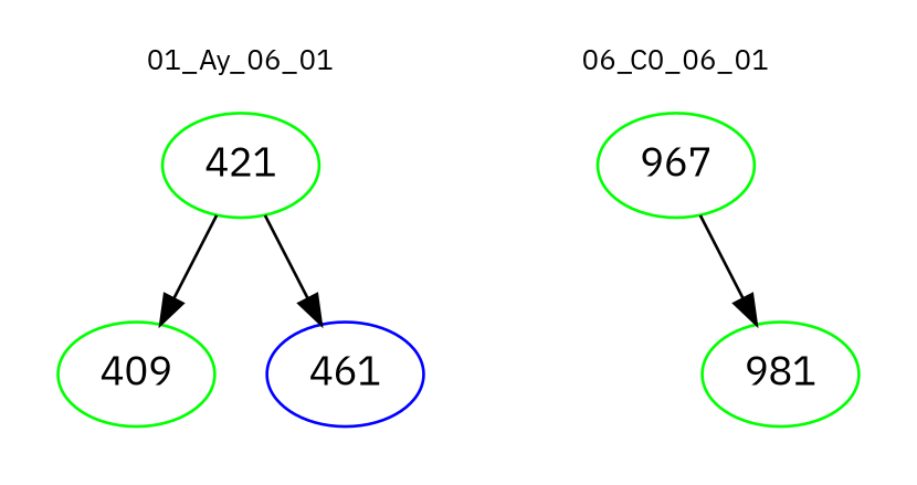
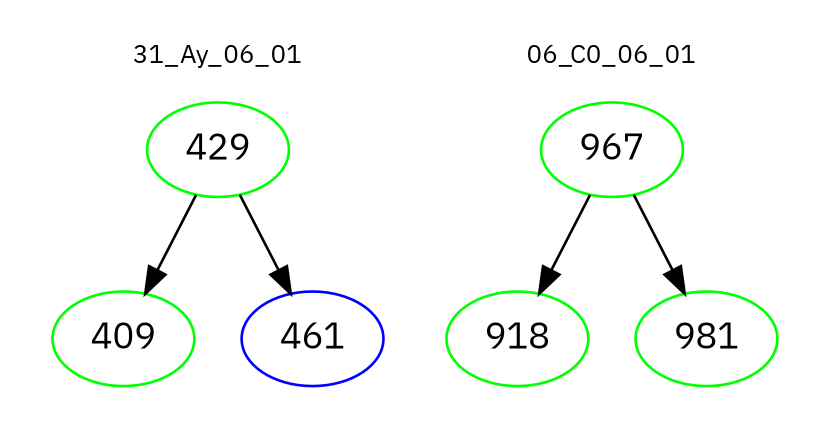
  digraph {
    fontname="IBM Plex Sans"
    node [color=green fontname="IBM Plex Sans"]
    edge [color=black fontname="IBM Plex Sans"]
-   n1 [label=421]
+   n1 [label=429]
    n2 [label=409]
    n3 [color=blue label=461]
    n4 [label=967]
+   n5 [label=918]
    n6 [label=981]
    subgraph cluster_1 {
      color=white
      fontsize=10
-     label="01_Ay_06_01"
+     label="31_Ay_06_01"
      n1
      n2
      n3
    }
    subgraph cluster_2 {
      color=white
      fontsize=10
      label="06_C0_06_01"
      n4
+     n5
      n6
    }
    n1 -> n2
    n1 -> n3
+   n4 -> n5
    n4 -> n6
  }
